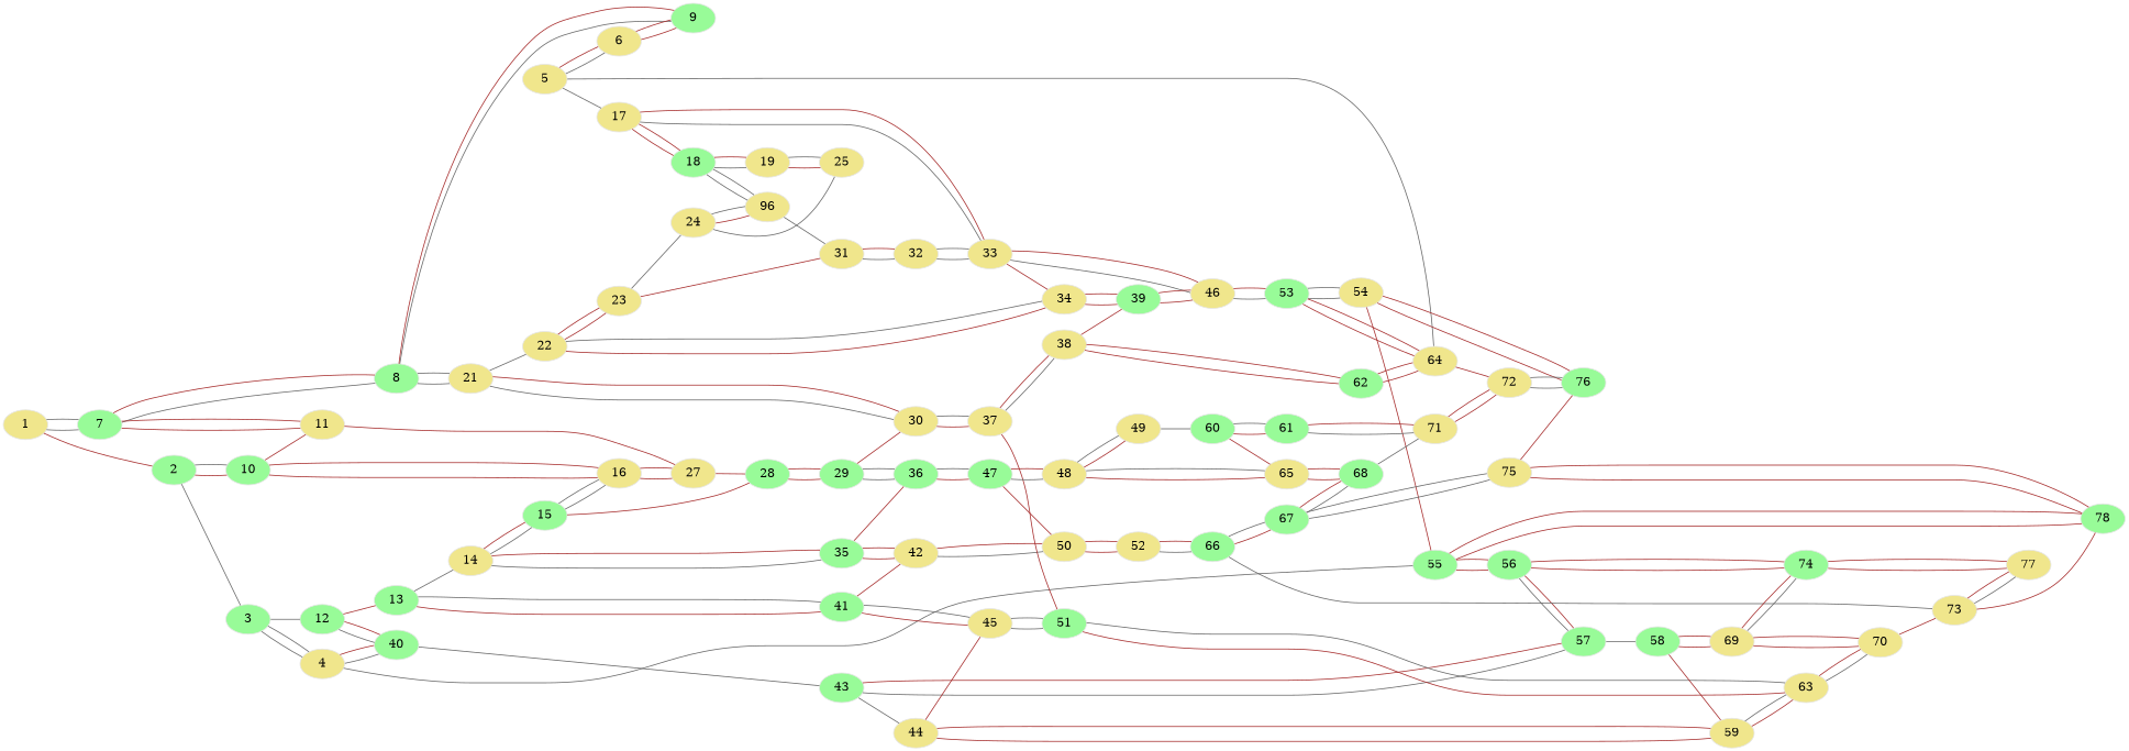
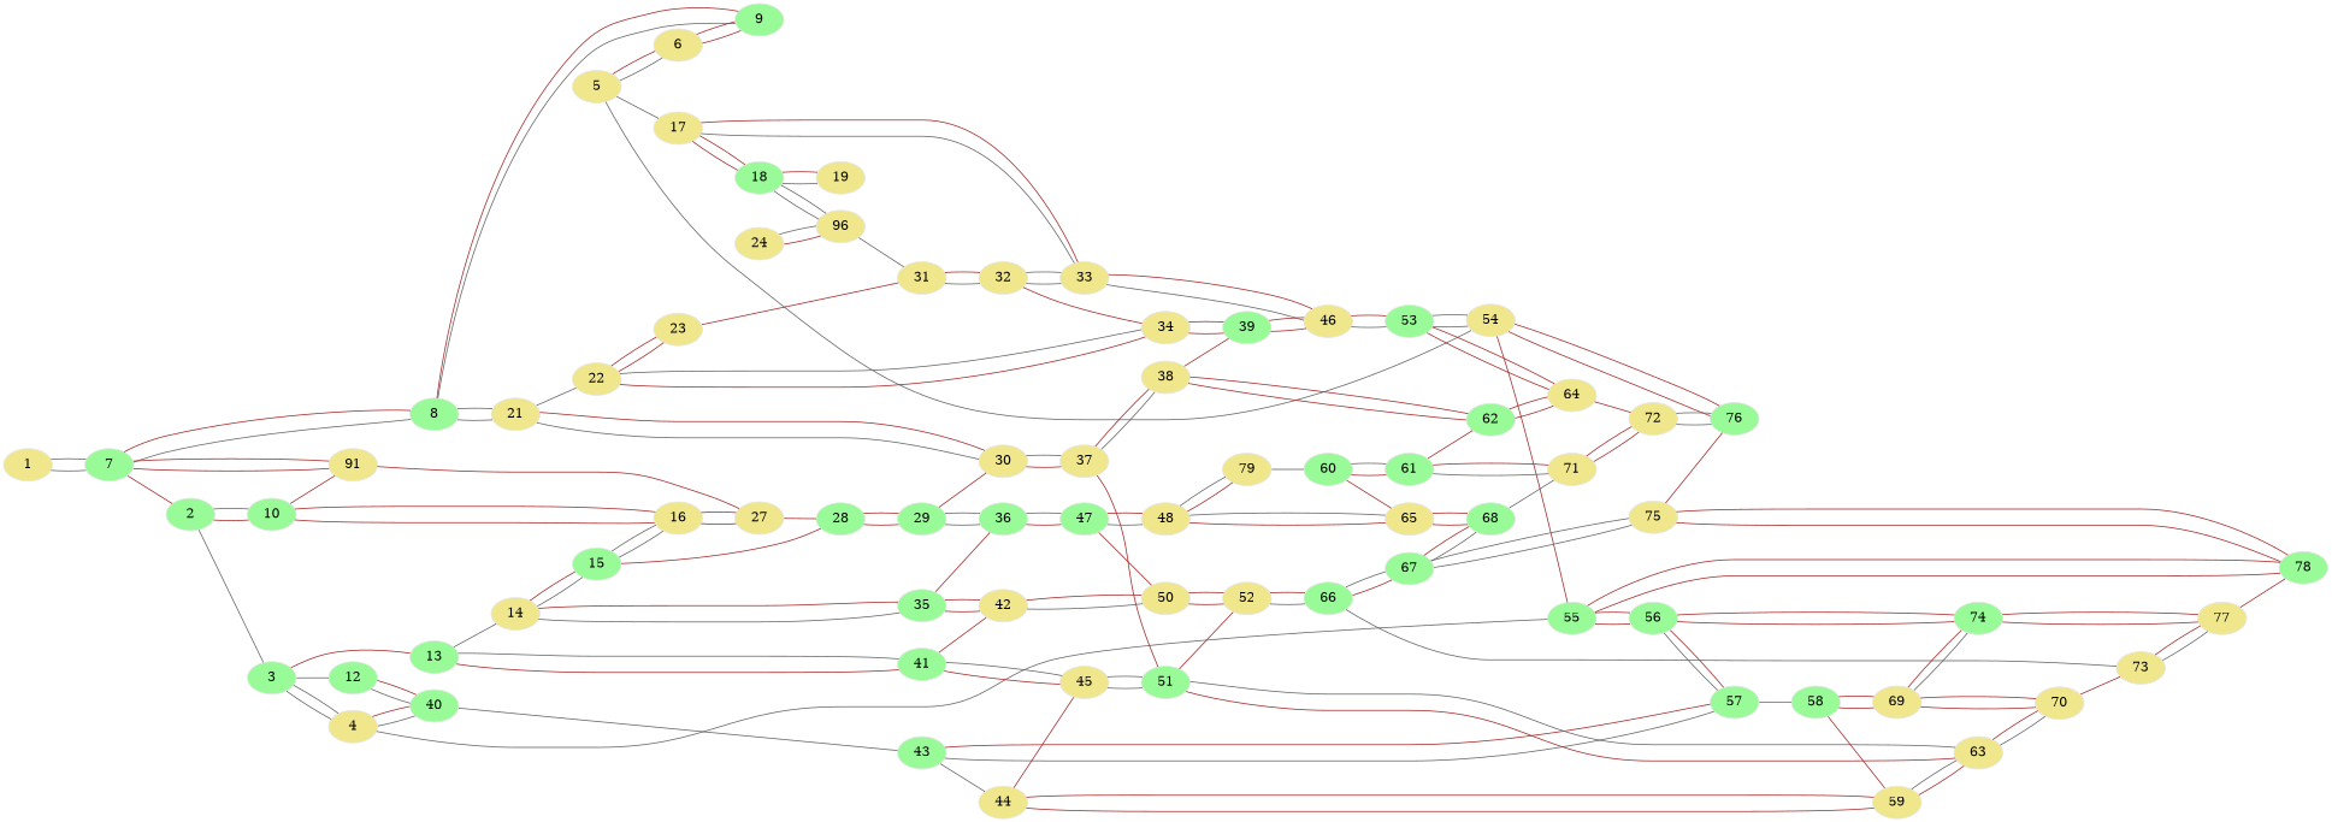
  graph {
    rankdir=LR
    node [color=gray90 fillcolor=khaki style=filled]
    edge [color=brown]
    2 [fillcolor=palegreen]
    1
    7 [fillcolor=palegreen]
    3 [fillcolor=palegreen]
    10 [fillcolor=palegreen]
    8 [fillcolor=palegreen]
-   11
+   11 [label=91]
    4
    12 [fillcolor=palegreen]
    16
    40 [fillcolor=palegreen]
    55 [fillcolor=palegreen]
    13 [fillcolor=palegreen]
    5
    6
    17
    54
    43 [fillcolor=palegreen]
    56 [fillcolor=palegreen]
    78 [fillcolor=palegreen]
    9 [fillcolor=palegreen]
    18 [fillcolor=palegreen]
    33
    76 [fillcolor=palegreen]
    21
    27
    22
    30
    28 [fillcolor=palegreen]
    14
    41 [fillcolor=palegreen]
    15 [fillcolor=palegreen]
    35 [fillcolor=palegreen]
    42
    45
    36 [fillcolor=palegreen]
    29 [fillcolor=palegreen]
    19
    n39 [label=96]
    46
-   25
    31
    23
    34
    37
    24
    39 [fillcolor=palegreen]
    32
    47 [fillcolor=palegreen]
    38
    51 [fillcolor=palegreen]
    53 [fillcolor=palegreen]
    50
    48
    62 [fillcolor=palegreen]
    60 [fillcolor=palegreen]
-   49
+   49 [label=79]
    64
    44
    57 [fillcolor=palegreen]
    52
    59
    58 [fillcolor=palegreen]
    63
    65
    68 [fillcolor=palegreen]
    61 [fillcolor=palegreen]
    66 [fillcolor=palegreen]
    70
    67 [fillcolor=palegreen]
    73
    72
    74 [fillcolor=palegreen]
    77
    69
    71
    75
    2 -- 3 [color=gray40]
    2 -- 10
    2 -- 10 [color=gray40]
-   1 -- 2
+   7 -- 2
    1 -- 7 [color=gray40]
    1 -- 7 [color=gray40]
    7 -- 8 [color=gray40]
    7 -- 8
    7 -- 11
    7 -- 11
    3 -- 4 [color=gray40]
    3 -- 4 [color=gray40]
    3 -- 12 [color=gray40]
    10 -- 11
    10 -- 16
    10 -- 16
    8 -- 9 [color=gray40]
    8 -- 9
    8 -- 21 [color=gray40]
    8 -- 21 [color=gray40]
    11 -- 27
    4 -- 40 [color=gray40]
    4 -- 40
    4 -- 55 [color=gray40]
    12 -- 40 [color=gray40]
    12 -- 40
-   12 -- 13
+   3 -- 13
    16 -- 27
    16 -- 27
    40 -- 43 [color=gray40]
    55 -- 56
    55 -- 56
    55 -- 78
    55 -- 78
    13 -- 14 [color=gray40]
    13 -- 41
    13 -- 41 [color=gray40]
    5 -- 6 [color=gray40]
    5 -- 6
    5 -- 17 [color=gray40]
-   5 -- 64 [color=gray40]
+   5 -- 54 [color=gray40]
    6 -- 9
    6 -- 9
    17 -- 18
    17 -- 18
    17 -- 33 [color=gray40]
    17 -- 33
    54 -- 55
    54 -- 76
    54 -- 76
    43 -- 44 [color=gray40]
    43 -- 57 [color=gray40]
    43 -- 57
    56 -- 57 [color=gray40]
    56 -- 57
    56 -- 74
    56 -- 74
    18 -- 19 [color=gray40]
    18 -- 19
    18 -- n39 [color=gray40]
    18 -- n39 [color=gray40]
    33 -- 46 [color=gray40]
    33 -- 46
    21 -- 22 [color=gray40]
    21 -- 30 [color=gray40]
    21 -- 30
    27 -- 28
    22 -- 23
    22 -- 23
    22 -- 34
    22 -- 34 [color=gray40]
    30 -- 37
    30 -- 37 [color=gray40]
    28 -- 29
    28 -- 29
    14 -- 15 [color=gray40]
    14 -- 15
    14 -- 35 [color=gray40]
    14 -- 35
    41 -- 42
    41 -- 45
    41 -- 45 [color=gray40]
    15 -- 16 [color=gray40]
    15 -- 16 [color=gray40]
    15 -- 28
    35 -- 42
    35 -- 42
    35 -- 36
    42 -- 50 [color=gray40]
    42 -- 50
    45 -- 51 [color=gray40]
    45 -- 51 [color=gray40]
    36 -- 47
    36 -- 47 [color=gray40]
    29 -- 30
    29 -- 36 [color=gray40]
    29 -- 36 [color=gray40]
-   19 -- 25
-   19 -- 25 [color=gray40]
    n39 -- 31 [color=gray40]
    46 -- 53 [color=gray40]
    46 -- 53
    31 -- 32 [color=gray40]
    31 -- 32
    23 -- 31
-   23 -- 24 [color=gray40]
    34 -- 39
    34 -- 39
    37 -- 38 [color=gray40]
    37 -- 38
    37 -- 51
    24 -- n39
    24 -- n39 [color=gray40]
-   24 -- 25 [color=gray40]
    39 -- 46
    39 -- 46
    32 -- 33 [color=gray40]
    32 -- 33 [color=gray40]
-   33 -- 34
+   32 -- 34
    47 -- 50
    47 -- 48 [color=gray40]
    47 -- 48
    38 -- 39
    38 -- 62
    38 -- 62
+   51 -- 52
    51 -- 63
    51 -- 63 [color=gray40]
    53 -- 54 [color=gray40]
    53 -- 54 [color=gray40]
    53 -- 64
    53 -- 64
    50 -- 52
    50 -- 52
    48 -- 49
    48 -- 49 [color=gray40]
    48 -- 65
    48 -- 65 [color=gray40]
    62 -- 64
    62 -- 64
    60 -- 65
    60 -- 61
    60 -- 61 [color=gray40]
    49 -- 60 [color=gray40]
    64 -- 72
    44 -- 45
    44 -- 59
    44 -- 59
    57 -- 58 [color=gray40]
    52 -- 66 [color=gray40]
    52 -- 66
    59 -- 63
    59 -- 63 [color=gray40]
    58 -- 59
    58 -- 69
    58 -- 69
    63 -- 70 [color=gray40]
    63 -- 70
    65 -- 68
    65 -- 68
    68 -- 71 [color=gray40]
+   61 -- 62
    61 -- 71 [color=gray40]
    61 -- 71
    66 -- 67
    66 -- 67 [color=gray40]
    66 -- 73 [color=gray40]
    70 -- 73
    67 -- 68 [color=gray40]
    67 -- 68
    67 -- 75 [color=gray40]
    67 -- 75 [color=gray40]
    73 -- 77 [color=gray40]
    73 -- 77
    72 -- 76 [color=gray40]
    72 -- 76 [color=gray40]
    74 -- 77
    74 -- 77
-   73 -- 78
+   77 -- 78
    69 -- 70
    69 -- 70
    69 -- 74 [color=gray40]
    69 -- 74
    71 -- 72
    71 -- 72
    75 -- 78
    75 -- 78
    75 -- 76
  }
